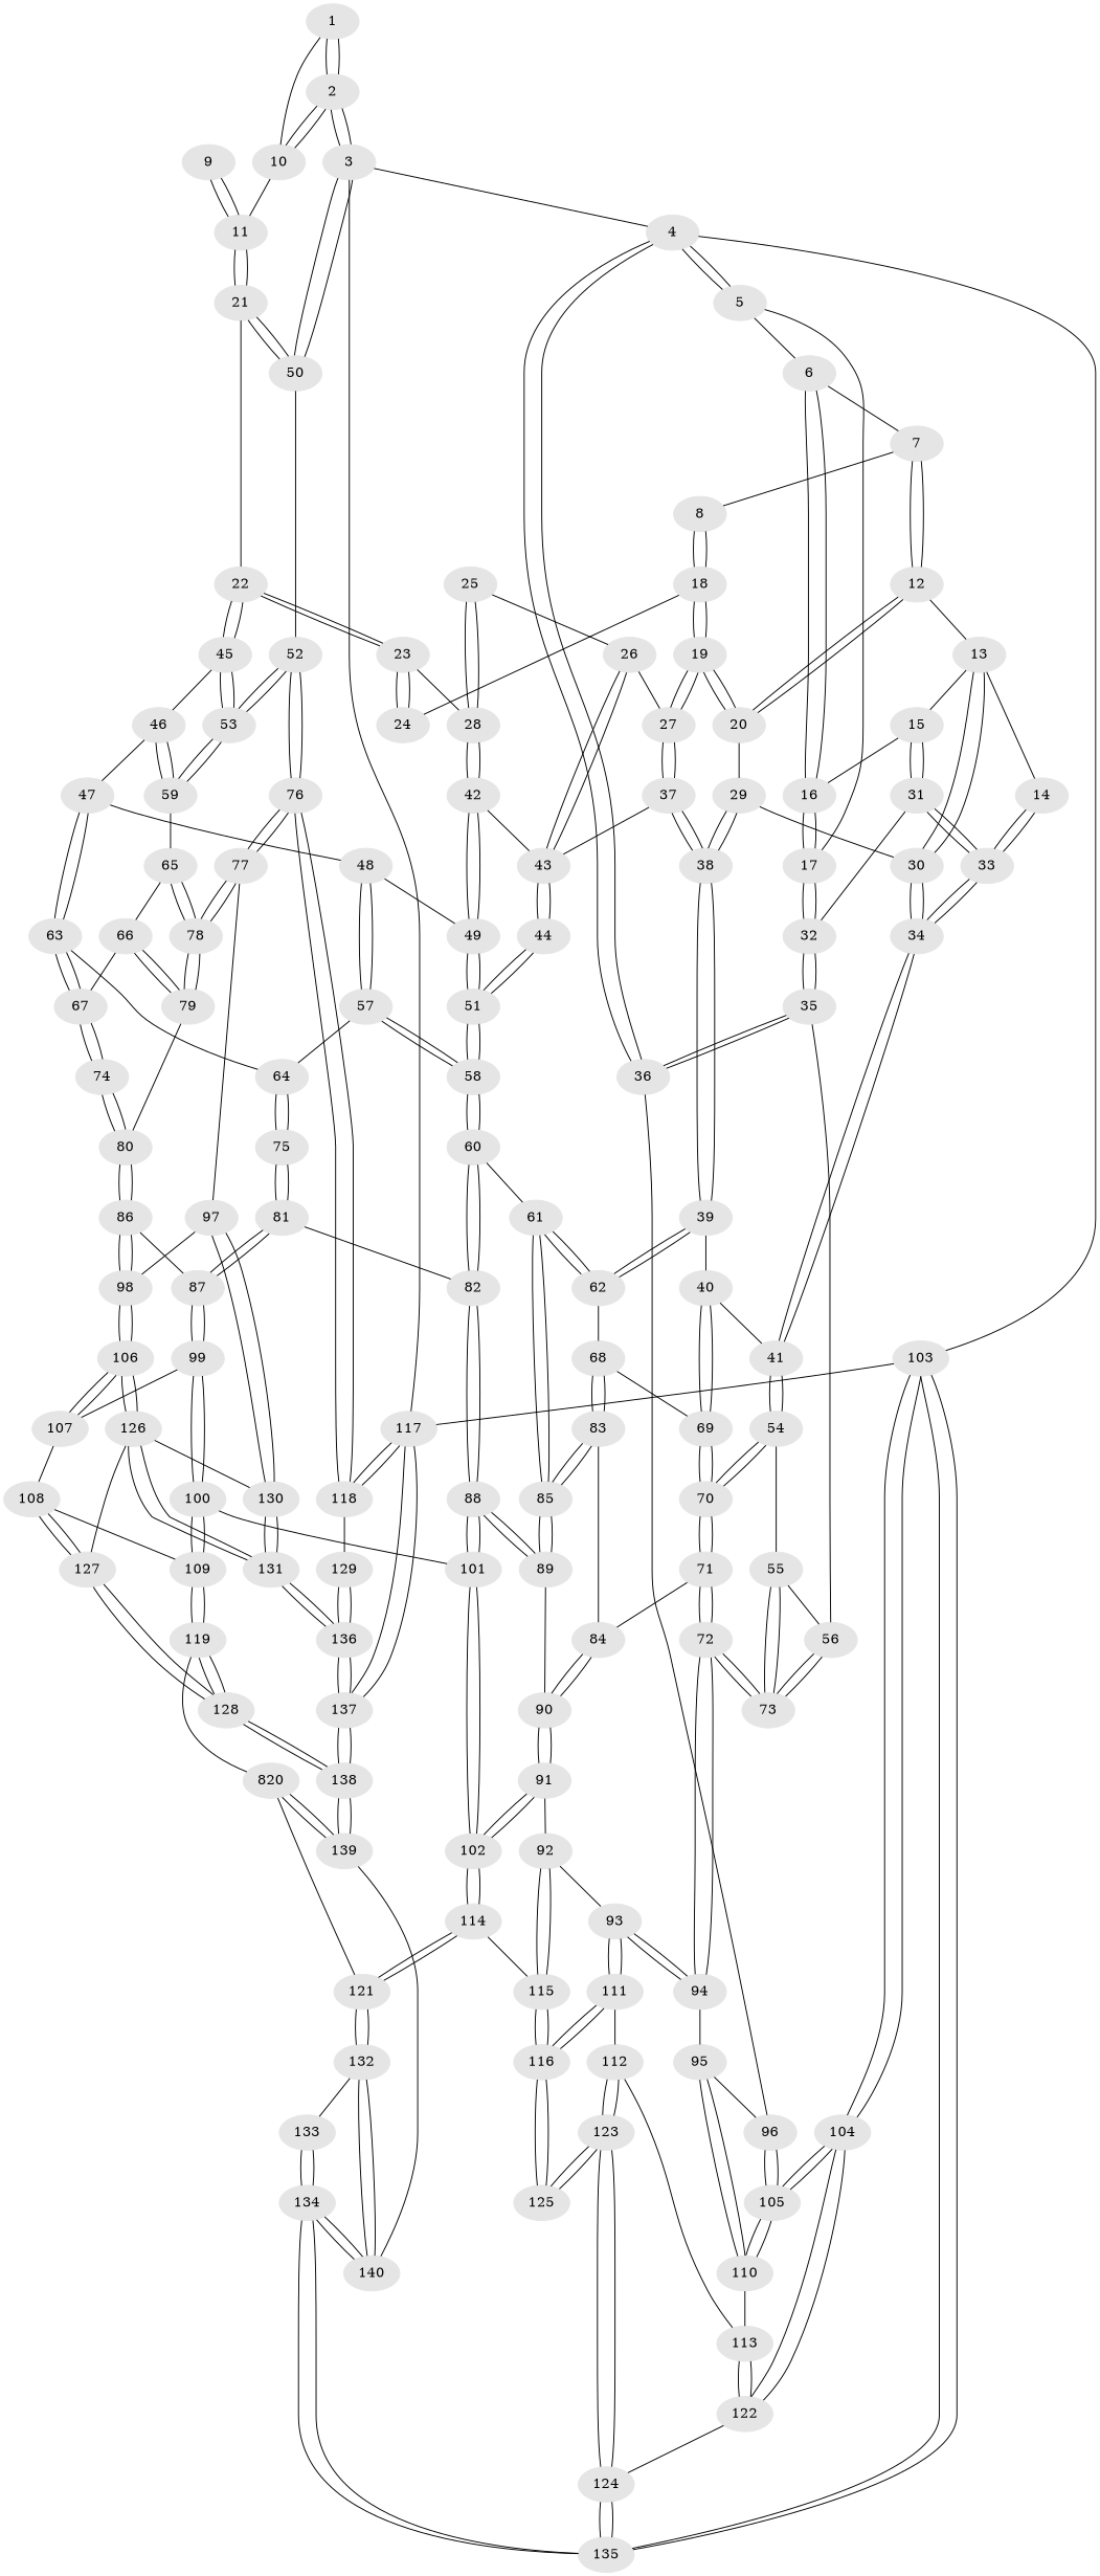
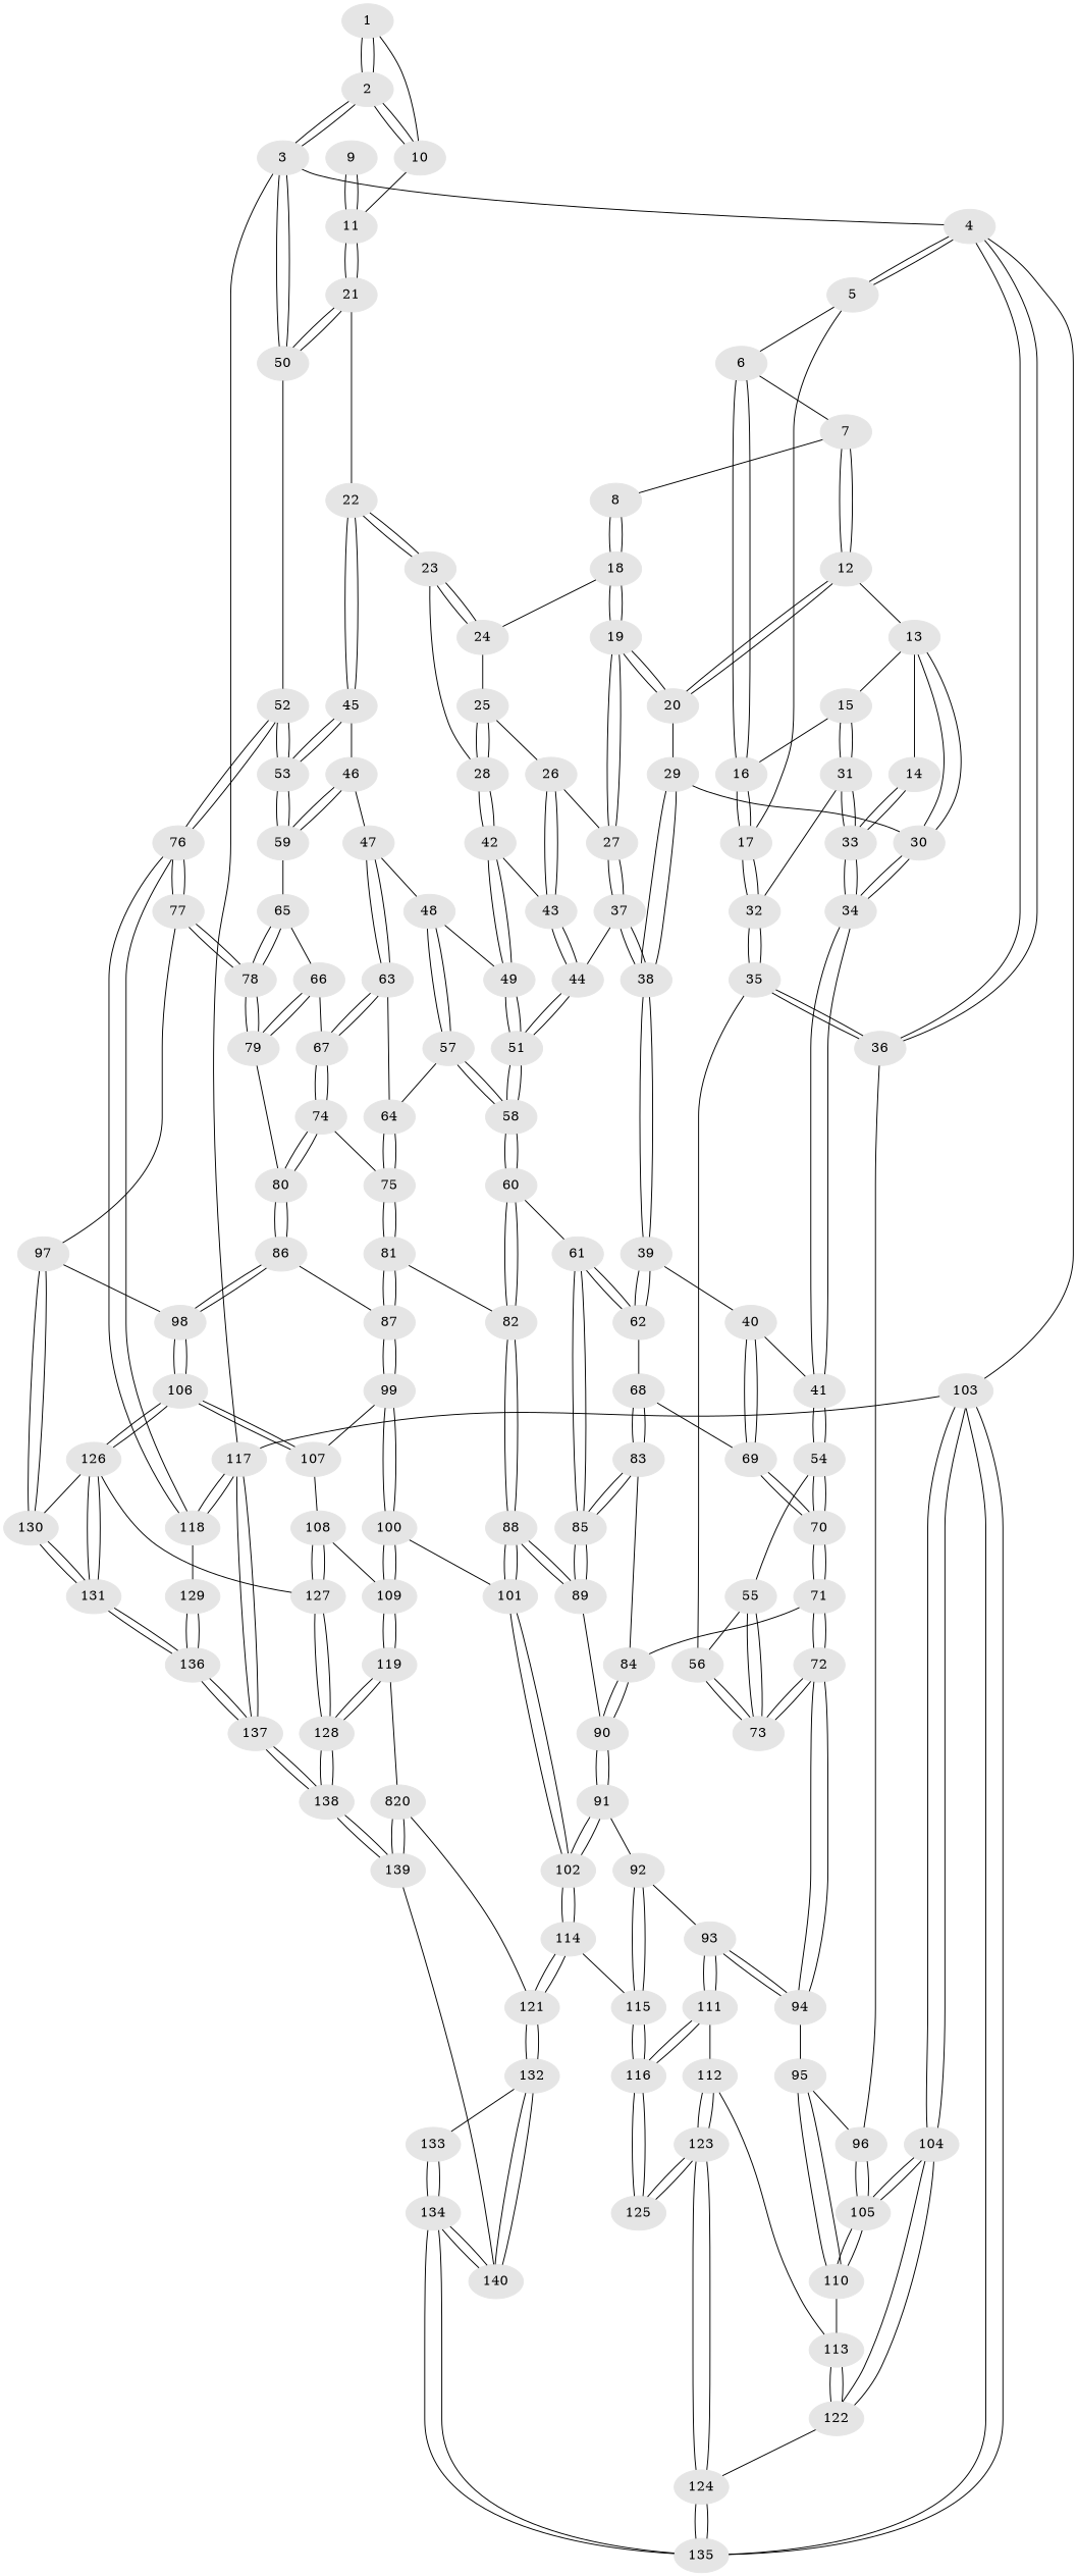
  graph {
    node [color=gray90 style=filled]
    1
    2
    10
    3
    11
    4
    50
    117
    5
    36
    103
    52
    118
    137
    6
    17
    96
    104
    135
    7
    16
    32
    8
    12
    18
    13
    20
    9
    19
    24
    21
    22
    14
    30
    15
    29
    33
    34
    31
    35
    27
    25
    37
    38
    23
    45
    28
    46
    53
    42
    26
    43
    44
    49
    39
    41
    56
    54
    73
    105
    51
    40
    62
    69
    68
    70
    55
    58
    47
    59
    48
    63
    65
    57
    64
    67
    76
    60
    77
    71
    75
    61
    82
    66
    78
    85
    88
    89
    83
    74
    81
    79
    80
    84
    72
    94
    90
    95
    86
    87
    97
    129
    98
    130
    99
    101
    91
    106
    100
    107
    102
    92
    93
    115
    114
    111
    116
    112
    110
    113
    131
    126
    109
    108
    119
    121
    122
    124
    127
    128
    n131 [label=820]
    123
    125
    132
    138
    136
    139
    140
    133
    134
    1 -- 2
    1 -- 2
    1 -- 10
    2 -- 10
    2 -- 10
    2 -- 3
    2 -- 3
    10 -- 11
    3 -- 4
    3 -- 50
    3 -- 50
    3 -- 117
    11 -- 21
    11 -- 21
    4 -- 5
    4 -- 5
    4 -- 36
    4 -- 36
    4 -- 103
    50 -- 52
    117 -- 118
    117 -- 118
    117 -- 137
    117 -- 137
    5 -- 6
    5 -- 17
    36 -- 96
    103 -- 117
    103 -- 104
    103 -- 104
    103 -- 135
    103 -- 135
    52 -- 53
    52 -- 53
    52 -- 76
    52 -- 76
    118 -- 129
    137 -- 138
    137 -- 138
    6 -- 7
    6 -- 16
    6 -- 16
    17 -- 32
    17 -- 32
    96 -- 105
    96 -- 105
    104 -- 105
    104 -- 105
    104 -- 122
    104 -- 122
    7 -- 8
    7 -- 12
    7 -- 12
    16 -- 17
    16 -- 17
    32 -- 35
    32 -- 35
    8 -- 18
    8 -- 18
    12 -- 13
    12 -- 20
    12 -- 20
    18 -- 19
    18 -- 19
    18 -- 24
    13 -- 14
    13 -- 30
    13 -- 30
    13 -- 15
    20 -- 29
    9 -- 11
    9 -- 11
    19 -- 20
    19 -- 20
    19 -- 27
    19 -- 27
+   24 -- 25
    21 -- 50
    21 -- 50
    21 -- 22
    22 -- 23
    22 -- 23
    22 -- 45
    22 -- 45
    14 -- 33
    14 -- 33
    30 -- 34
    30 -- 34
    15 -- 16
    15 -- 31
    15 -- 31
    29 -- 30
    29 -- 38
    29 -- 38
    33 -- 34
    33 -- 34
    34 -- 41
    34 -- 41
    31 -- 32
    31 -- 33
    31 -- 33
    35 -- 36
    35 -- 36
    35 -- 56
    27 -- 37
    27 -- 37
    25 -- 28
    25 -- 28
    25 -- 26
    37 -- 38
    37 -- 38
-   37 -- 43
+   37 -- 44
    38 -- 39
    38 -- 39
    23 -- 24
    23 -- 24
    23 -- 28
    45 -- 46
    45 -- 53
    45 -- 53
    28 -- 42
    28 -- 42
    46 -- 47
    46 -- 59
    46 -- 59
    53 -- 59
    53 -- 59
    42 -- 43
    42 -- 49
    42 -- 49
    26 -- 27
    26 -- 43
    26 -- 43
    43 -- 44
    43 -- 44
    44 -- 51
    44 -- 51
    49 -- 51
    49 -- 51
    39 -- 40
    39 -- 62
    39 -- 62
    41 -- 54
    41 -- 54
    56 -- 73
    56 -- 73
    54 -- 70
    54 -- 70
    54 -- 55
    105 -- 110
    105 -- 110
    51 -- 58
    51 -- 58
    40 -- 41
    40 -- 69
    40 -- 69
    62 -- 68
    69 -- 70
    69 -- 70
    68 -- 69
    68 -- 83
    68 -- 83
    70 -- 71
    70 -- 71
    55 -- 56
    55 -- 73
    55 -- 73
    58 -- 60
    58 -- 60
    47 -- 48
    47 -- 63
    47 -- 63
    59 -- 65
    48 -- 49
    48 -- 57
    48 -- 57
    63 -- 64
    63 -- 67
    63 -- 67
    65 -- 66
    65 -- 78
    65 -- 78
    57 -- 58
    57 -- 58
    57 -- 64
    64 -- 75
    64 -- 75
    67 -- 74
    67 -- 74
    76 -- 118
    76 -- 118
    76 -- 77
    76 -- 77
    60 -- 61
    60 -- 82
    60 -- 82
    77 -- 78
    77 -- 78
    77 -- 97
    71 -- 84
    71 -- 72
    71 -- 72
    75 -- 81
    75 -- 81
    61 -- 62
    61 -- 62
    61 -- 85
    61 -- 85
    82 -- 88
    82 -- 88
    66 -- 67
    66 -- 79
    66 -- 79
    78 -- 79
    78 -- 79
    85 -- 89
    85 -- 89
    88 -- 89
    88 -- 89
    88 -- 101
    88 -- 101
    89 -- 90
    83 -- 85
    83 -- 85
    83 -- 84
+   74 -- 75
    74 -- 80
    74 -- 80
    81 -- 82
    81 -- 87
    81 -- 87
    79 -- 80
    80 -- 86
    80 -- 86
    84 -- 90
    84 -- 90
    72 -- 73
    72 -- 73
    72 -- 94
    72 -- 94
    94 -- 95
    90 -- 91
    90 -- 91
    95 -- 96
    95 -- 110
    95 -- 110
    86 -- 87
    86 -- 98
    86 -- 98
    87 -- 99
    87 -- 99
    97 -- 98
    97 -- 130
    97 -- 130
    129 -- 136
    129 -- 136
    98 -- 106
    98 -- 106
    130 -- 131
    130 -- 131
    99 -- 100
    99 -- 100
    99 -- 107
    101 -- 102
    101 -- 102
    91 -- 102
    91 -- 102
    91 -- 92
    106 -- 107
    106 -- 107
    106 -- 126
    106 -- 126
    100 -- 101
    100 -- 109
    100 -- 109
    107 -- 108
    102 -- 114
    102 -- 114
    92 -- 93
    92 -- 115
    92 -- 115
    93 -- 94
    93 -- 94
    93 -- 111
    93 -- 111
    115 -- 116
    115 -- 116
    114 -- 115
    114 -- 121
    114 -- 121
    111 -- 116
    111 -- 116
    111 -- 112
    116 -- 125
    116 -- 125
    112 -- 113
    112 -- 123
    112 -- 123
    110 -- 113
    113 -- 122
    113 -- 122
    131 -- 136
    131 -- 136
    126 -- 130
    126 -- 131
    126 -- 131
    126 -- 127
    109 -- 119
    109 -- 119
    108 -- 109
    108 -- 127
    108 -- 127
    119 -- 128
    119 -- 128
    119 -- n131
    121 -- 132
    121 -- 132
    122 -- 124
    124 -- 135
    124 -- 135
    127 -- 128
    127 -- 128
    128 -- 138
    128 -- 138
    n131 -- 121
    n131 -- 139
    n131 -- 139
    123 -- 124
    123 -- 124
    123 -- 125
    123 -- 125
    132 -- 140
    132 -- 140
    132 -- 133
    138 -- 139
    138 -- 139
    136 -- 137
    136 -- 137
    139 -- 140
    133 -- 134
    133 -- 134
    134 -- 135
    134 -- 135
    134 -- 140
    134 -- 140
  }
